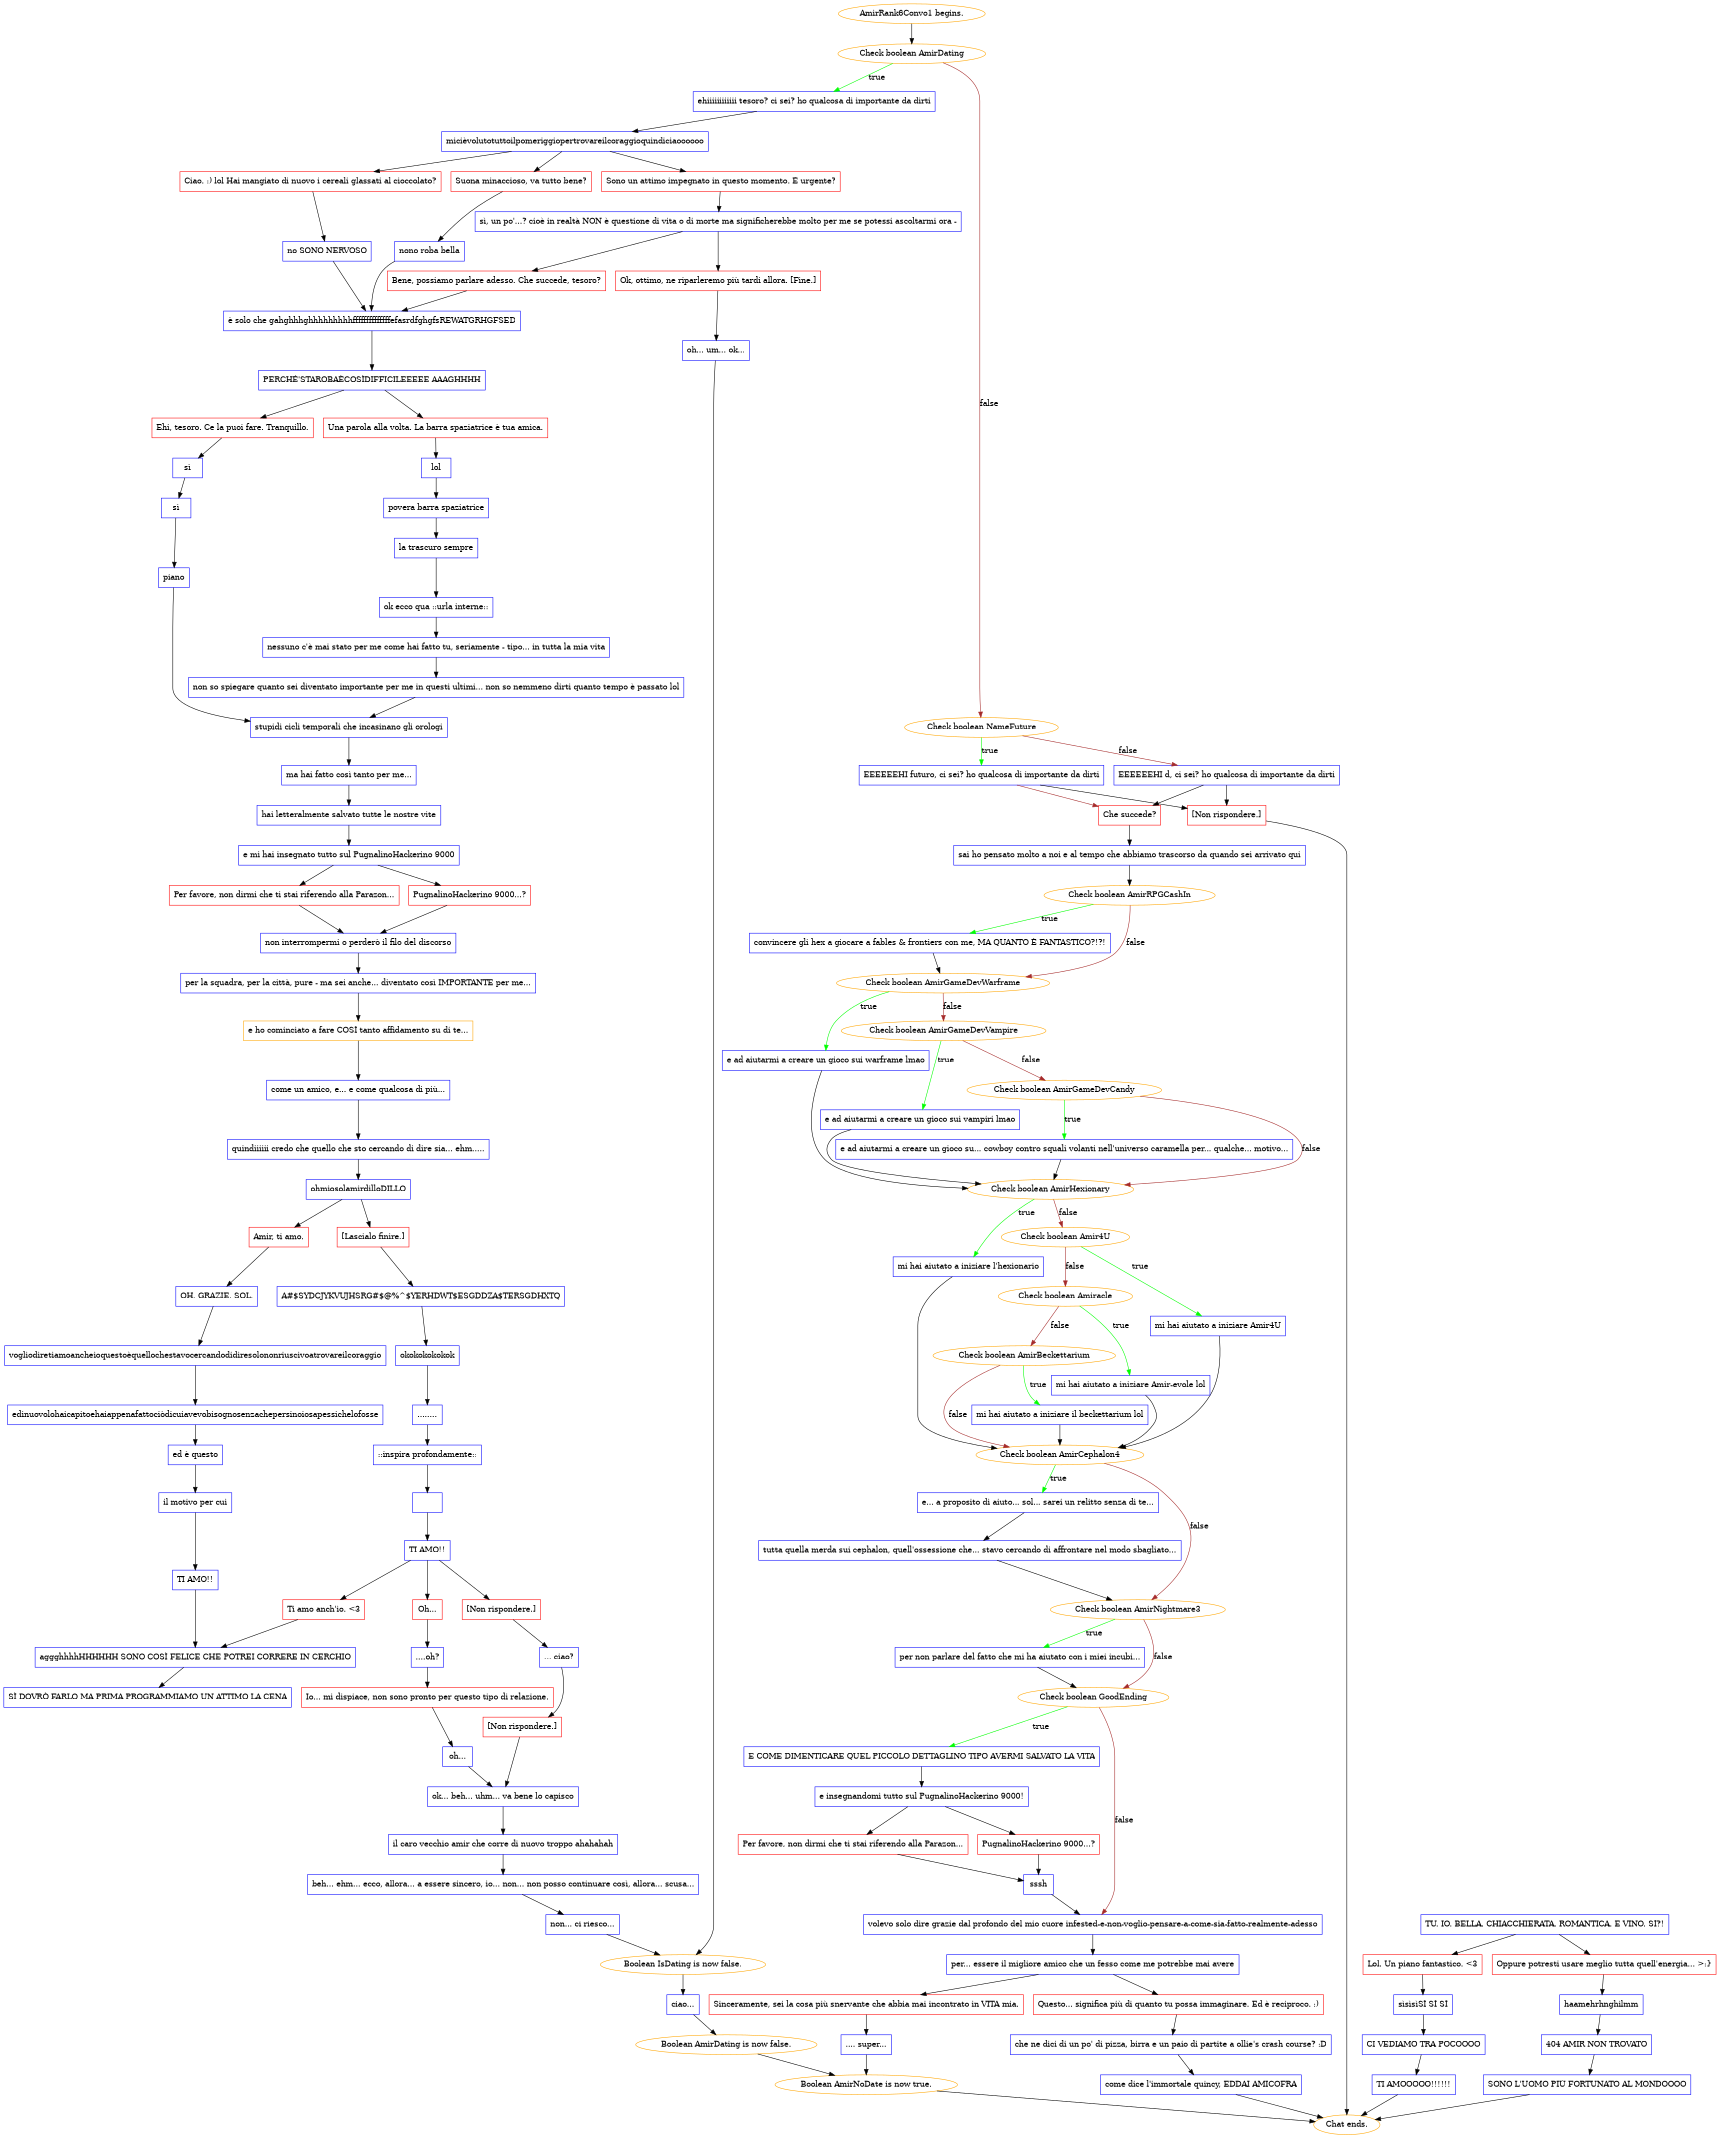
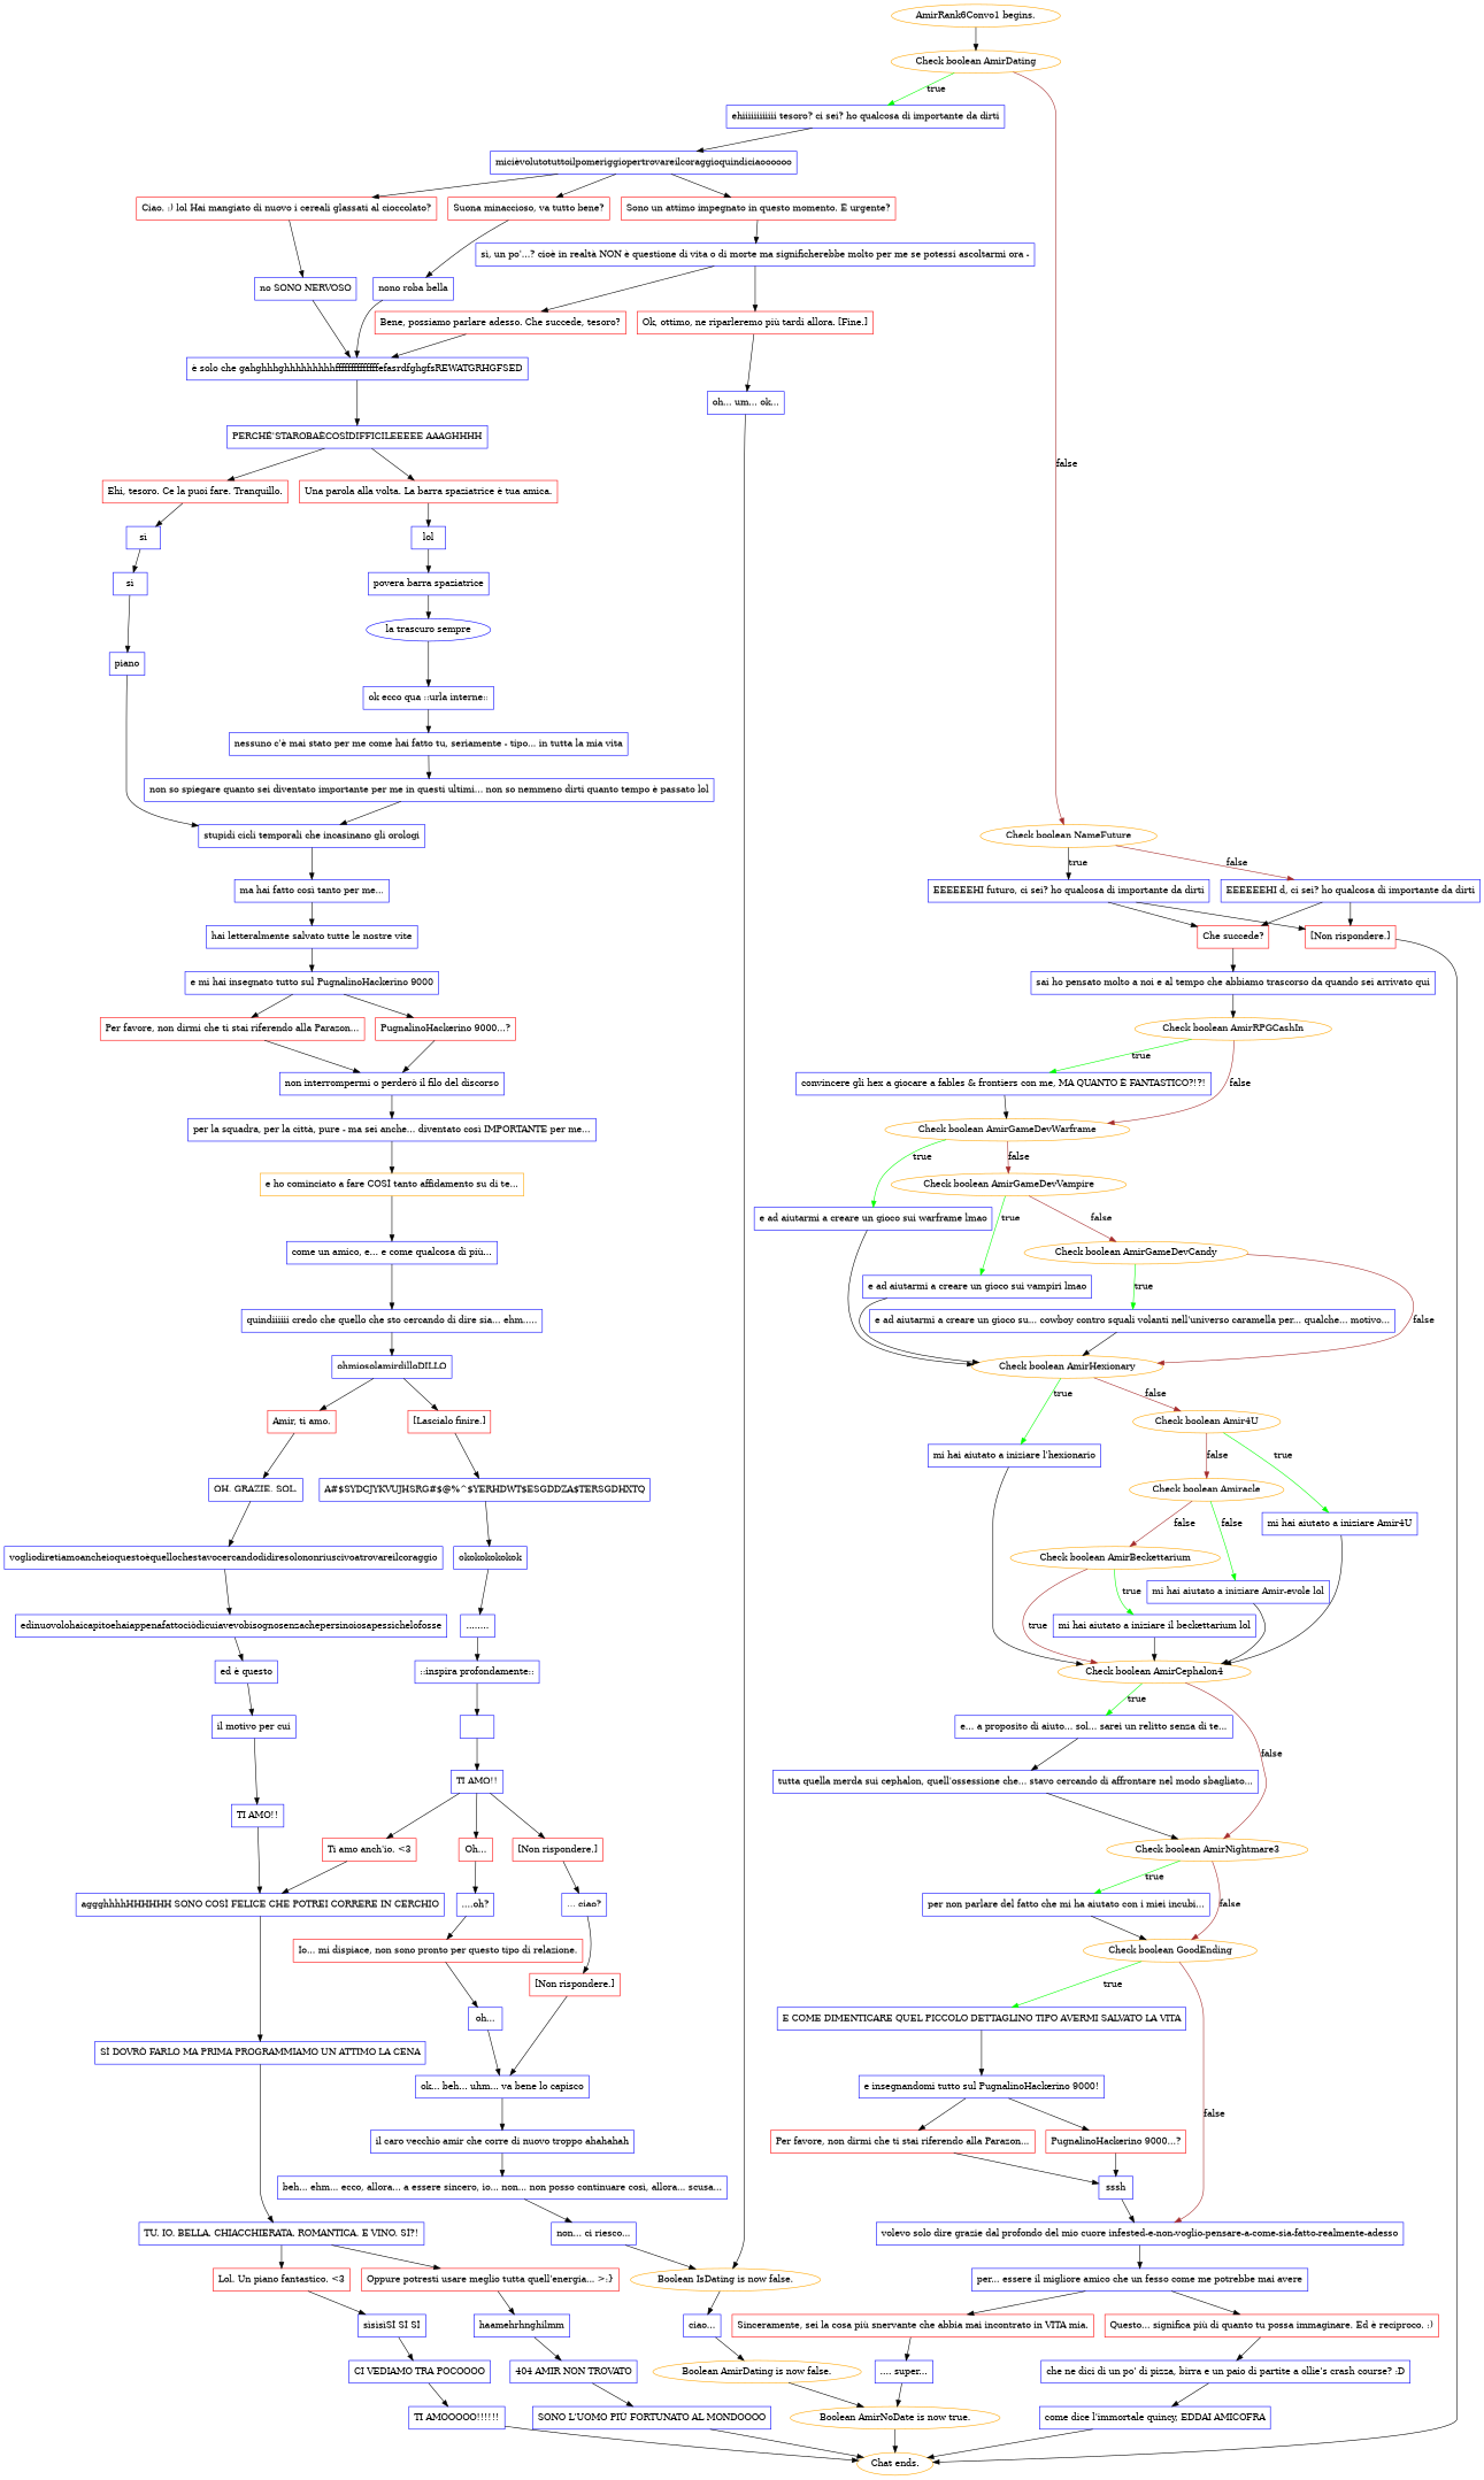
  digraph {
    node [color=blue shape=box]
    "AmirRank6Convo1 begins." [color=orange shape=""]
    n2 [color=orange label="Check boolean AmirDating" shape=""]
    n3 [label="ehiiiiiiiiiiii tesoro? ci sei? ho qualcosa di importante da dirti"]
    n4 [color=orange label="Check boolean NameFuture" shape=""]
    n5 [label="micièvolutotuttoilpomeriggiopertrovareilcoraggioquindiciaoooooo"]
    n6 [label="EEEEEEHI futuro, ci sei? ho qualcosa di importante da dirti"]
    n7 [label="EEEEEEHI d, ci sei? ho qualcosa di importante da dirti"]
    n8 [color=red label="Ciao. :) lol Hai mangiato di nuovo i cereali glassati al cioccolato?"]
    n9 [color=red label="Suona minaccioso, va tutto bene?"]
    n10 [color=red label="Sono un attimo impegnato in questo momento. È urgente?"]
    n11 [color=red label="Che succede?"]
    n12 [color=red label="[Non rispondere.]"]
    n13 [label="no SONO NERVOSO"]
    n14 [label="nono roba bella"]
    n15 [label="sì, un po'...? cioè in realtà NON è questione di vita o di morte ma significherebbe molto per me se potessi ascoltarmi ora -"]
    n16 [label="sai ho pensato molto a noi e al tempo che abbiamo trascorso da quando sei arrivato qui"]
    "Chat ends." [color=orange shape=""]
    n18 [label="è solo che gahghhhghhhhhhhhhffffffffffffffefasrdfghgfsREWATGRHGFSED"]
    n19 [color=red label="Bene, possiamo parlare adesso. Che succede, tesoro?"]
    n20 [color=red label="Ok, ottimo, ne riparleremo più tardi allora. [Fine.]"]
    n21 [color=orange label="Check boolean AmirRPGCashIn" shape=""]
    n22 [label="PERCHÉ'STAROBAÈCOSÌDIFFICILEEEEE AAAGHHHH"]
    n23 [label="oh... um... ok..."]
    n24 [label="convincere gli hex a giocare a fables & frontiers con me, MA QUANTO È FANTASTICO?!?!"]
    n25 [color=orange label="Check boolean AmirGameDevWarframe" shape=""]
    n26 [color=red label="Ehi, tesoro. Ce la puoi fare. Tranquillo."]
    n27 [color=red label="Una parola alla volta. La barra spaziatrice è tua amica."]
    n28 [color=orange label="Boolean IsDating is now false." shape=""]
    n29 [label="e ad aiutarmi a creare un gioco sui warframe lmao"]
    n30 [color=orange label="Check boolean AmirGameDevVampire" shape=""]
    n31 [label="sì"]
    n32 [label=lol]
    n33 [label="ciao..."]
    n34 [color=orange label="Check boolean AmirHexionary" shape=""]
    n35 [label="e ad aiutarmi a creare un gioco sui vampiri lmao"]
    n36 [color=orange label="Check boolean AmirGameDevCandy" shape=""]
    n37 [label="sì"]
    n38 [label="povera barra spaziatrice"]
    n39 [color=orange label="Boolean AmirDating is now false." shape=""]
    n40 [label="mi hai aiutato a iniziare l'hexionario"]
    n41 [color=orange label="Check boolean Amir4U" shape=""]
    n42 [label="e ad aiutarmi a creare un gioco su... cowboy contro squali volanti nell'universo caramella per... qualche... motivo..."]
    n43 [label=piano]
-   n44 [label="la trascuro sempre"]
+   n44 [label="la trascuro sempre" shape=ellipse]
    n45 [color=orange label="Boolean AmirNoDate is now true." shape=""]
    n46 [color=orange label="Check boolean AmirCephalon4" shape=""]
    n47 [label="mi hai aiutato a iniziare Amir4U"]
    n48 [color=orange label="Check boolean Amiracle" shape=""]
    n49 [label="stupidi cicli temporali che incasinano gli orologi"]
    n50 [label="ok ecco qua ::urla interne::"]
    n51 [label="e... a proposito di aiuto... sol... sarei un relitto senza di te..."]
    n52 [color=orange label="Check boolean AmirNightmare3" shape=""]
    n53 [label="mi hai aiutato a iniziare Amir-evole lol"]
    n54 [color=orange label="Check boolean AmirBeckettarium" shape=""]
    n55 [label="nessuno c'è mai stato per me come hai fatto tu, seriamente - tipo... in tutta la mia vita"]
    n56 [label="tutta quella merda sui cephalon, quell'ossessione che... stavo cercando di affrontare nel modo sbagliato..."]
    n57 [label="per non parlare del fatto che mi ha aiutato con i miei incubi..."]
    n58 [color=orange label="Check boolean GoodEnding" shape=""]
    n59 [label="mi hai aiutato a iniziare il beckettarium lol"]
    n60 [label="non so spiegare quanto sei diventato importante per me in questi ultimi... non so nemmeno dirti quanto tempo è passato lol"]
    n61 [label="E COME DIMENTICARE QUEL PICCOLO DETTAGLINO TIPO AVERMI SALVATO LA VITA"]
    n62 [label="volevo solo dire grazie dal profondo del mio cuore infested-e-non-voglio-pensare-a-come-sia-fatto-realmente-adesso"]
    n63 [label="e insegnandomi tutto sul PugnalinoHackerino 9000!"]
    n64 [label="per... essere il migliore amico che un fesso come me potrebbe mai avere"]
    n65 [label="ma hai fatto così tanto per me..."]
    n66 [color=red label="Per favore, non dirmi che ti stai riferendo alla Parazon..."]
    n67 [color=red label="PugnalinoHackerino 9000...?"]
    n68 [color=red label="Questo... significa più di quanto tu possa immaginare. Ed è reciproco. :)"]
    n69 [color=red label="Sinceramente, sei la cosa più snervante che abbia mai incontrato in VITA mia."]
    n70 [label="hai letteralmente salvato tutte le nostre vite"]
    n71 [label=sssh]
    n72 [label="che ne dici di un po' di pizza, birra e un paio di partite a ollie's crash course? :D"]
    n73 [label=".... super..."]
    n74 [label="e mi hai insegnato tutto sul PugnalinoHackerino 9000"]
    n75 [label="come dice l'immortale quincy, EDDAI AMICOFRA"]
    n76 [color=red label="Per favore, non dirmi che ti stai riferendo alla Parazon..."]
    n77 [color=red label="PugnalinoHackerino 9000...?"]
    n78 [label="non interrompermi o perderò il filo del discorso"]
    n79 [label="per la squadra, per la città, pure - ma sei anche... diventato così IMPORTANTE per me..."]
    n80 [color=orange label="e ho cominciato a fare COSÌ tanto affidamento su di te..."]
    n81 [label="come un amico, e... e come qualcosa di più..."]
    n82 [label="quindiiiiii credo che quello che sto cercando di dire sia... ehm....."]
    n83 [label=ohmiosolamirdilloDILLO]
    n84 [color=red label="Amir, ti amo."]
    n85 [color=red label="[Lascialo finire.]"]
    n86 [label="OH. GRAZIE. SOL."]
    n87 [label="A#$SYDCJYKVUJHSRG#$@%^$YERHDWT$ESGDDZA$TERSGDHXTQ"]
    n88 [label="vogliodiretiamoancheioquestoèquellochestavocercandodidiresolononriuscivoatrovareilcoraggio"]
    n89 [label=okokokokokok]
    n90 [label="edinuovolohaicapitoehaiappenafattociòdicuiavevobisognosenzachepersinoiosapessichelofosse"]
    n91 [label="........"]
    n92 [label="ed è questo"]
    n93 [label="::inspira profondamente::"]
    n94 [label="il motivo per cui"]
    n95 [label=" "]
    n96 [label="TI AMO!!"]
    n97 [label="TI AMO!!"]
    n98 [label="aggghhhhHHHHHH SONO COSÌ FELICE CHE POTREI CORRERE IN CERCHIO"]
    n99 [color=red label="Ti amo anch'io. <3"]
    n100 [color=red label="Oh..."]
    n101 [color=red label="[Non rispondere.]"]
    n102 [label="SÌ DOVRÒ FARLO MA PRIMA PROGRAMMIAMO UN ATTIMO LA CENA"]
    n103 [label="....oh?"]
    n104 [label="... ciao?"]
    n105 [label="TU. IO. BELLA. CHIACCHIERATA. ROMANTICA. E VINO. SÌ?!"]
    n106 [color=red label="Io... mi dispiace, non sono pronto per questo tipo di relazione."]
    n107 [color=red label="[Non rispondere.]"]
    n108 [color=red label="Lol. Un piano fantastico. <3"]
    n109 [color=red label="Oppure potresti usare meglio tutta quell'energia... >:}"]
    n110 [label="oh..."]
    n111 [label="ok... beh... uhm... va bene lo capisco"]
    n112 [label="sìsìsìSÌ SÌ SÌ"]
    n113 [label=haamehrhnghilmm]
    n114 [label="il caro vecchio amir che corre di nuovo troppo ahahahah"]
    n115 [label="CI VEDIAMO TRA POCOOOO"]
    n116 [label="404 AMIR NON TROVATO"]
    n117 [label="beh... ehm... ecco, allora... a essere sincero, io... non... non posso continuare così, allora... scusa..."]
    n118 [label="TI AMOOOOO!!!!!!"]
    n119 [label="SONO L'UOMO PIÙ FORTUNATO AL MONDOOOO"]
    n120 [label="non... ci riesco..."]
    "AmirRank6Convo1 begins." -> n2
    n2 -> n3 [color=green label=true]
    n2 -> n4 [color=brown label=false]
    n3 -> n5
-   n4 -> n6 [color=green label=true]
+   n4 -> n6 [color=black label=true]
    n4 -> n7 [color=brown label=false]
    n5 -> n8
    n5 -> n9
    n5 -> n10
-   n6 -> n11 [color=brown]
+   n6 -> n11
    n6 -> n12
    n7 -> n11
    n7 -> n12
    n8 -> n13
    n9 -> n14
    n10 -> n15
    n11 -> n16
    n12 -> "Chat ends."
    n13 -> n18
    n14 -> n18
    n15 -> n19
    n15 -> n20
    n16 -> n21
    n18 -> n22
    n19 -> n18
    n20 -> n23
    n21 -> n24 [color=green label=true]
    n21 -> n25 [color=brown label=false]
    n22 -> n26
    n22 -> n27
    n23 -> n28
    n24 -> n25
    n25 -> n29 [color=green label=true]
    n25 -> n30 [color=brown label=false]
    n26 -> n31
    n27 -> n32
    n28 -> n33
    n29 -> n34
    n30 -> n35 [color=green label=true]
    n30 -> n36 [color=brown label=false]
    n31 -> n37
    n32 -> n38
    n33 -> n39
    n34 -> n40 [color=green label=true]
    n34 -> n41 [color=brown label=false]
    n35 -> n34
    n36 -> n34 [color=brown label=false]
    n36 -> n42 [color=green label=true]
    n37 -> n43
    n38 -> n44
    n39 -> n45
    n40 -> n46
    n41 -> n47 [color=green label=true]
    n41 -> n48 [color=brown label=false]
    n42 -> n34
    n43 -> n49
    n44 -> n50
    n45 -> "Chat ends."
    n46 -> n51 [color=green label=true]
    n46 -> n52 [color=brown label=false]
    n47 -> n46
-   n48 -> n53 [color=green label=true]
+   n48 -> n53 [color=green label=false]
    n48 -> n54 [color=brown label=false]
    n49 -> n65
    n50 -> n55
    n51 -> n56
    n52 -> n57 [color=green label=true]
    n52 -> n58 [color=brown label=false]
    n53 -> n46
-   n54 -> n46 [color=brown label=false]
+   n54 -> n46 [color=brown label=true]
    n54 -> n59 [color=green label=true]
    n55 -> n60
    n56 -> n52
    n57 -> n58
    n58 -> n61 [color=green label=true]
    n58 -> n62 [color=brown label=false]
    n59 -> n46
    n60 -> n49
    n61 -> n63
    n62 -> n64
    n63 -> n66
    n63 -> n67
    n64 -> n68
    n64 -> n69
    n65 -> n70
    n66 -> n71
    n67 -> n71
    n68 -> n72
    n69 -> n73
    n70 -> n74
    n71 -> n62
    n72 -> n75
    n73 -> n45
    n74 -> n76
    n74 -> n77
    n75 -> "Chat ends."
    n76 -> n78
    n77 -> n78
    n78 -> n79
    n79 -> n80
    n80 -> n81
    n81 -> n82
    n82 -> n83
    n83 -> n84
    n83 -> n85
    n84 -> n86
    n85 -> n87
    n86 -> n88
    n87 -> n89
    n88 -> n90
    n89 -> n91
    n90 -> n92
    n91 -> n93
    n92 -> n94
    n93 -> n95
    n94 -> n96
    n95 -> n97
    n96 -> n98
    n97 -> n99
    n97 -> n100
    n97 -> n101
    n98 -> n102
    n99 -> n98
    n100 -> n103
    n101 -> n104
+   n102 -> n105
    n103 -> n106
    n104 -> n107
    n105 -> n108
    n105 -> n109
    n106 -> n110
    n107 -> n111
    n108 -> n112
    n109 -> n113
    n110 -> n111
    n111 -> n114
    n112 -> n115
    n113 -> n116
    n114 -> n117
    n115 -> n118
    n116 -> n119
    n117 -> n120
    n118 -> "Chat ends."
    n119 -> "Chat ends."
    n120 -> n28
  }
